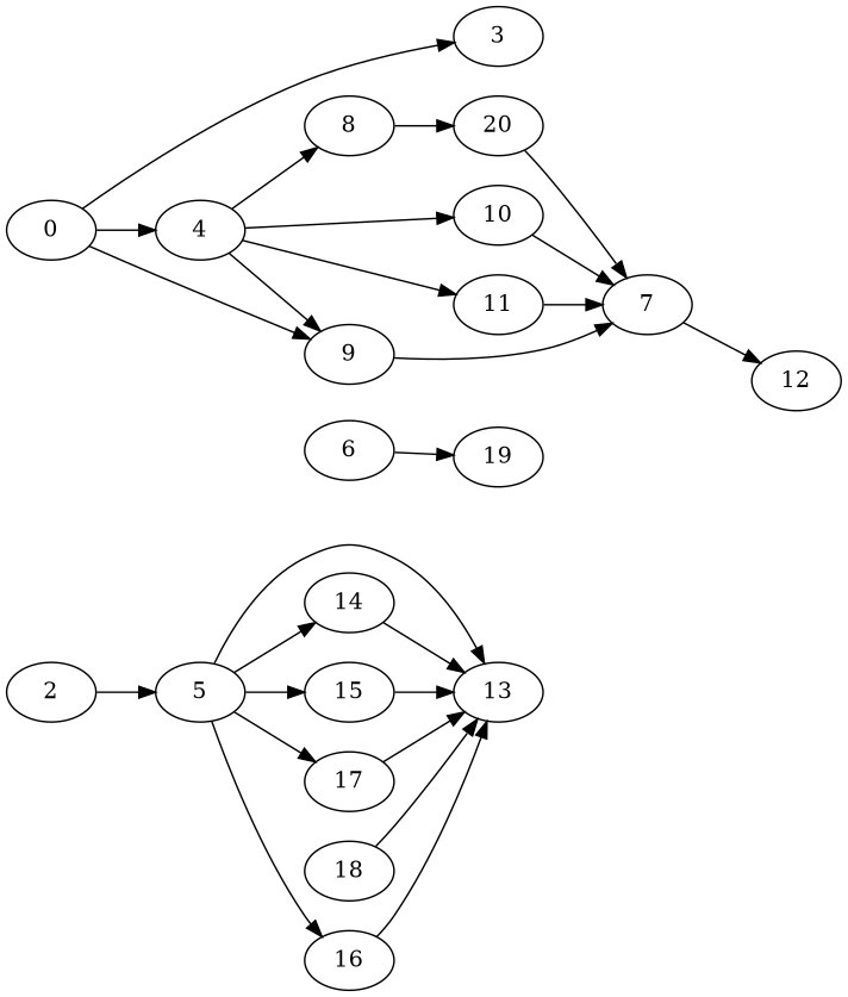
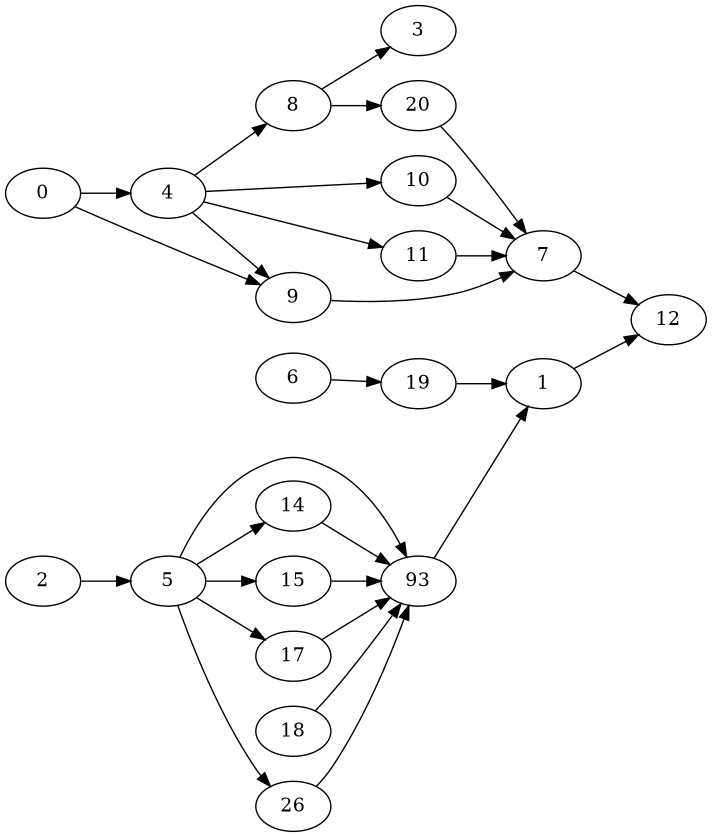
  digraph {
    "Duplicate states"=0
    GraphType=S_P
    "Max states in OPEN"=0
    Modes="120000ms; topo-ordered tasks, ; Pruning: task equivalence, fixed order ready list, ; F-value: ; Optimisation: best schedule length (SL) optimisation on equal, "
    NumberOfTasks=21
    "Pruned using list schedule length"=1
    "States removed from OPEN"=0
    TargetSystem="Homogeneous-6"
    "Time to schedule (ms)"=101
    "Total idle time"=1008
    "Total schedule length"=698
    "Total sequential time"=1909
    "Total states created"=2
    rankdir=LR
    node [Processor=0 "Start time"=274 Weight=124]
    edge [Weight=10]
    0 ["Finish time"=62 "Start time"=0 Weight=62]
    4 ["Finish time"=192 Processor=1 "Start time"=68]
    3 ["Finish time"=226 Processor=2 "Start time"=71 Weight=155]
    9 ["Finish time"=357 Processor=5 "Start time"=202 Weight=155]
    2 ["Finish time"=186 "Start time"=62]
    5 ["Finish time"=264 "Start time"=186 Weight=78]
    8 ["Finish time"=454 Processor=4 "Start time"=345 Weight=109]
    10 ["Finish time"=394 Processor=2 "Start time"=363 Weight=31]
    11 ["Finish time"=398 Processor=3 "Start time"=367 Weight=31]
    14 ["Finish time"=383 Processor=1 Weight=109]
    15 ["Finish time"=363 Processor=2 "Start time"=270 Weight=93]
    17 ["Finish time"=367 Processor=3 Weight=93]
-   16 ["Finish time"=345 Processor=4 "Start time"=267 Weight=78]
-   13 ["Finish time"=543 "Start time"=419]
+   16 ["Finish time"=345 Processor=4 "Start time"=267 Weight=78 label=26]
+   13 ["Finish time"=543 "Start time"=419 label=93]
    7 ["Finish time"=532 Processor=4 "Start time"=485 Weight=47]
    20 ["Finish time"=485 Processor=4 "Start time"=454 Weight=31]
    6 ["Finish time"=481 Processor=5 "Start time"=357]
    19 ["Finish time"=512 Processor=5 "Start time"=481 Weight=31]
    18 ["Finish time"=419 "Start time"=264 Weight=155]
+   1 ["Finish time"=605 "Start time"=543 Weight=62]
    12 ["Finish time"=698 "Start time"=605 Weight=93]
    0 -> 4 [Weight=6]
-   0 -> 3 [Weight=9]
+   8 -> 3 [Weight=9]
    0 -> 9 [Weight=3]
    4 -> 9
    4 -> 8 [Weight=2]
    4 -> 10
    4 -> 11 [Weight=2]
    9 -> 7 [Weight=5]
    2 -> 5 [Weight=7]
    5 -> 14
    5 -> 15 [Weight=6]
    5 -> 17
    5 -> 16 [Weight=3]
    5 -> 13 [Weight=4]
    8 -> 20 [Weight=7]
    10 -> 7 [Weight=8]
    11 -> 7 [Weight=7]
    14 -> 13 [Weight=4]
    15 -> 13 [Weight=8]
    17 -> 13 [Weight=4]
    16 -> 13 [Weight=6]
+   13 -> 1
    7 -> 12 [Weight=4]
    20 -> 7 [Weight=4]
    6 -> 19 [Weight=6]
+   19 -> 1
    18 -> 13 [Weight=9]
+   1 -> 12 [Weight=7]
  }
